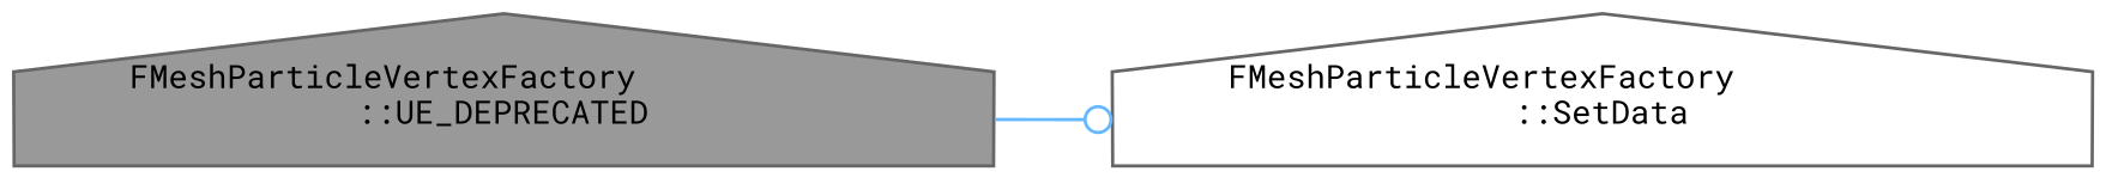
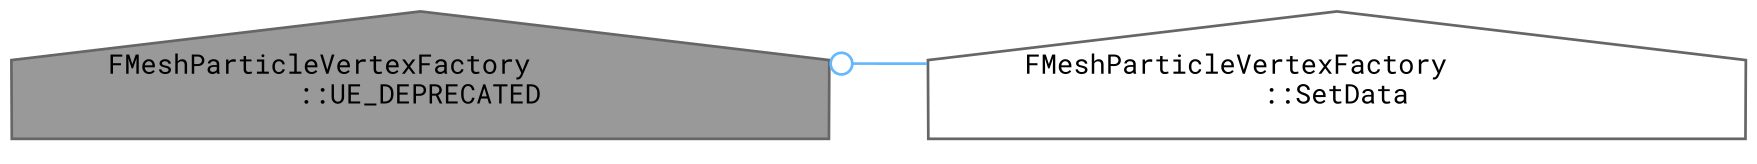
  digraph {
    rankdir=LR
    fontname="Roboto Mono"
    node [fontname="Roboto Mono" fontsize=10 shape=house style=filled]
    n1 [color=gray40 fillcolor=grey60 fontcolor=black height=0.2 label="FMeshParticleVertexFactory\l::UE_DEPRECATED" width=0.4]
    n2 [color=grey40 fillcolor=white height=0.2 label="FMeshParticleVertexFactory\l::SetData" width=0.4]
-   n1 -> n2 [color=steelblue1 fontname="Roboto Mono" fontsize=10 labelfontname=Helvetica labelfontsize=10 style=solid arrowhead=odot]
+   n2 -> n1 [color=steelblue1 fontname="Roboto Mono" fontsize=10 labelfontname=Helvetica labelfontsize=10 style=solid arrowhead=odot]
  }
